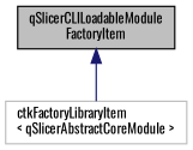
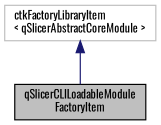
  digraph {
    fontname=Oswald
    node [fontname=Oswald fontsize=10 shape=record]
    n1 [color=black fillcolor=grey75 fontcolor=black height=0.2 label="qSlicerCLILoadableModule\lFactoryItem" style=filled width=0.4]
    n2 [color=grey75 height=0.2 label="ctkFactoryLibraryItem\l\< qSlicerAbstractCoreModule \>" width=0.4]
-   n1 -> n2 [color=midnightblue dir=back fontname=Oswald fontsize=10 labelfontname=Helvetica labelfontsize=10 style=solid]
+   n2 -> n1 [color=midnightblue dir=back fontname=Oswald fontsize=10 labelfontname=Helvetica labelfontsize=10 style=solid]
  }
